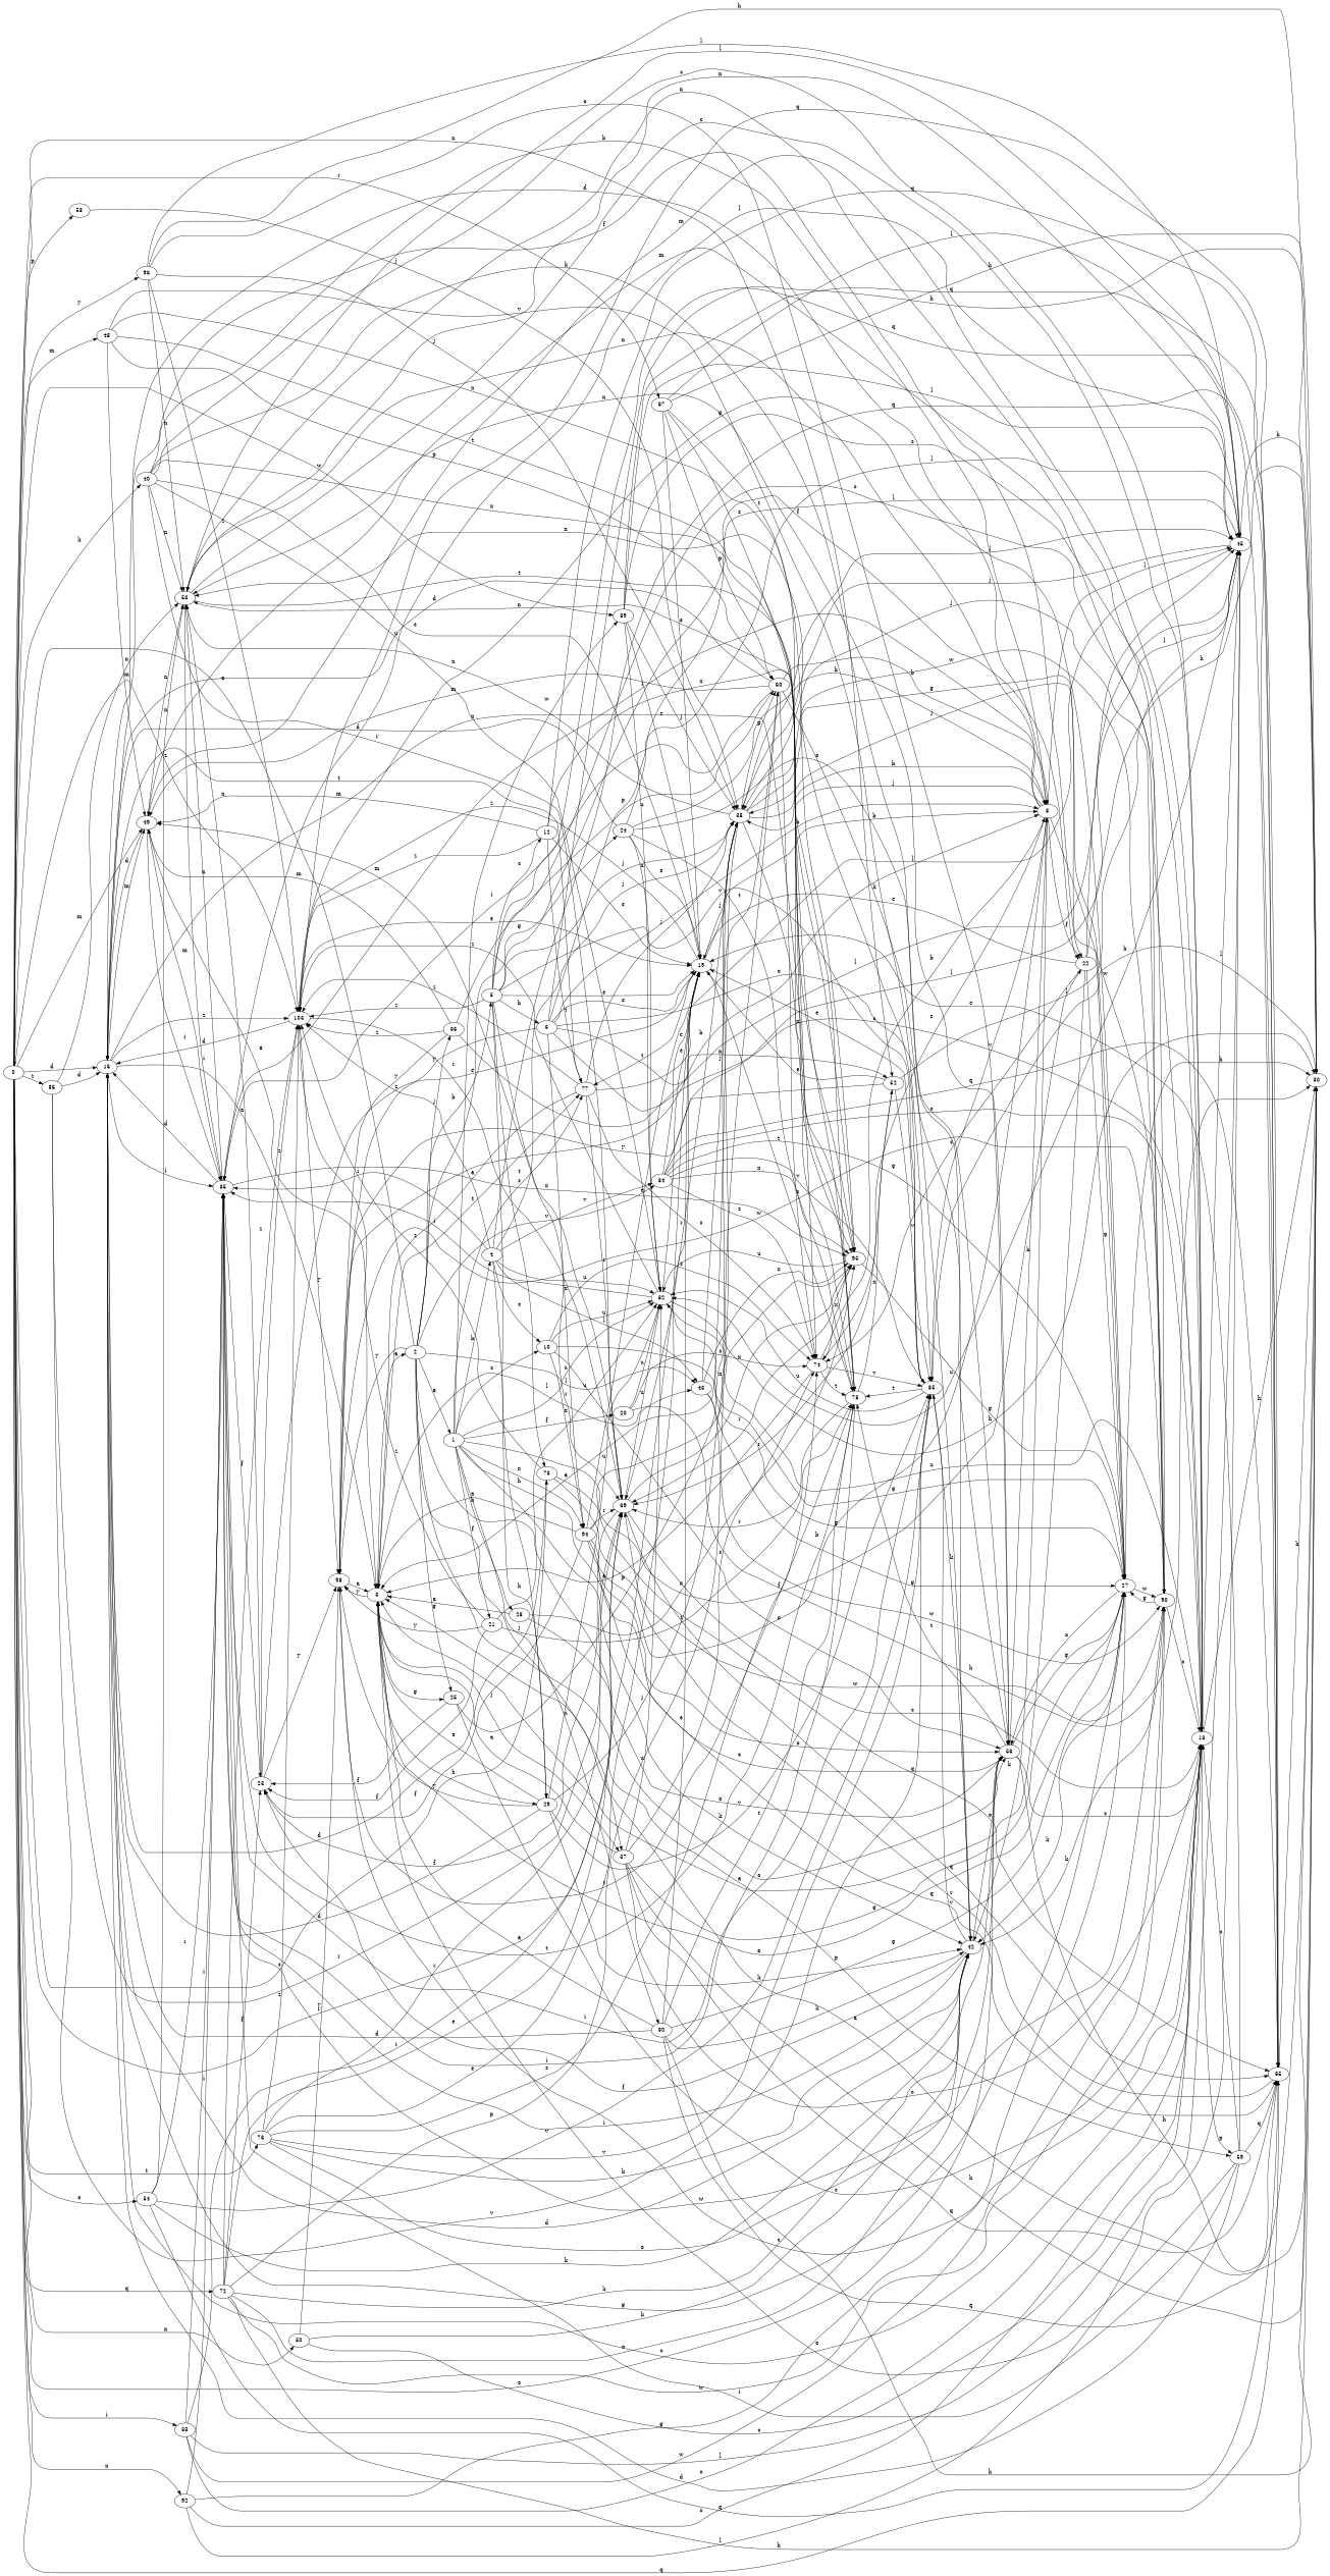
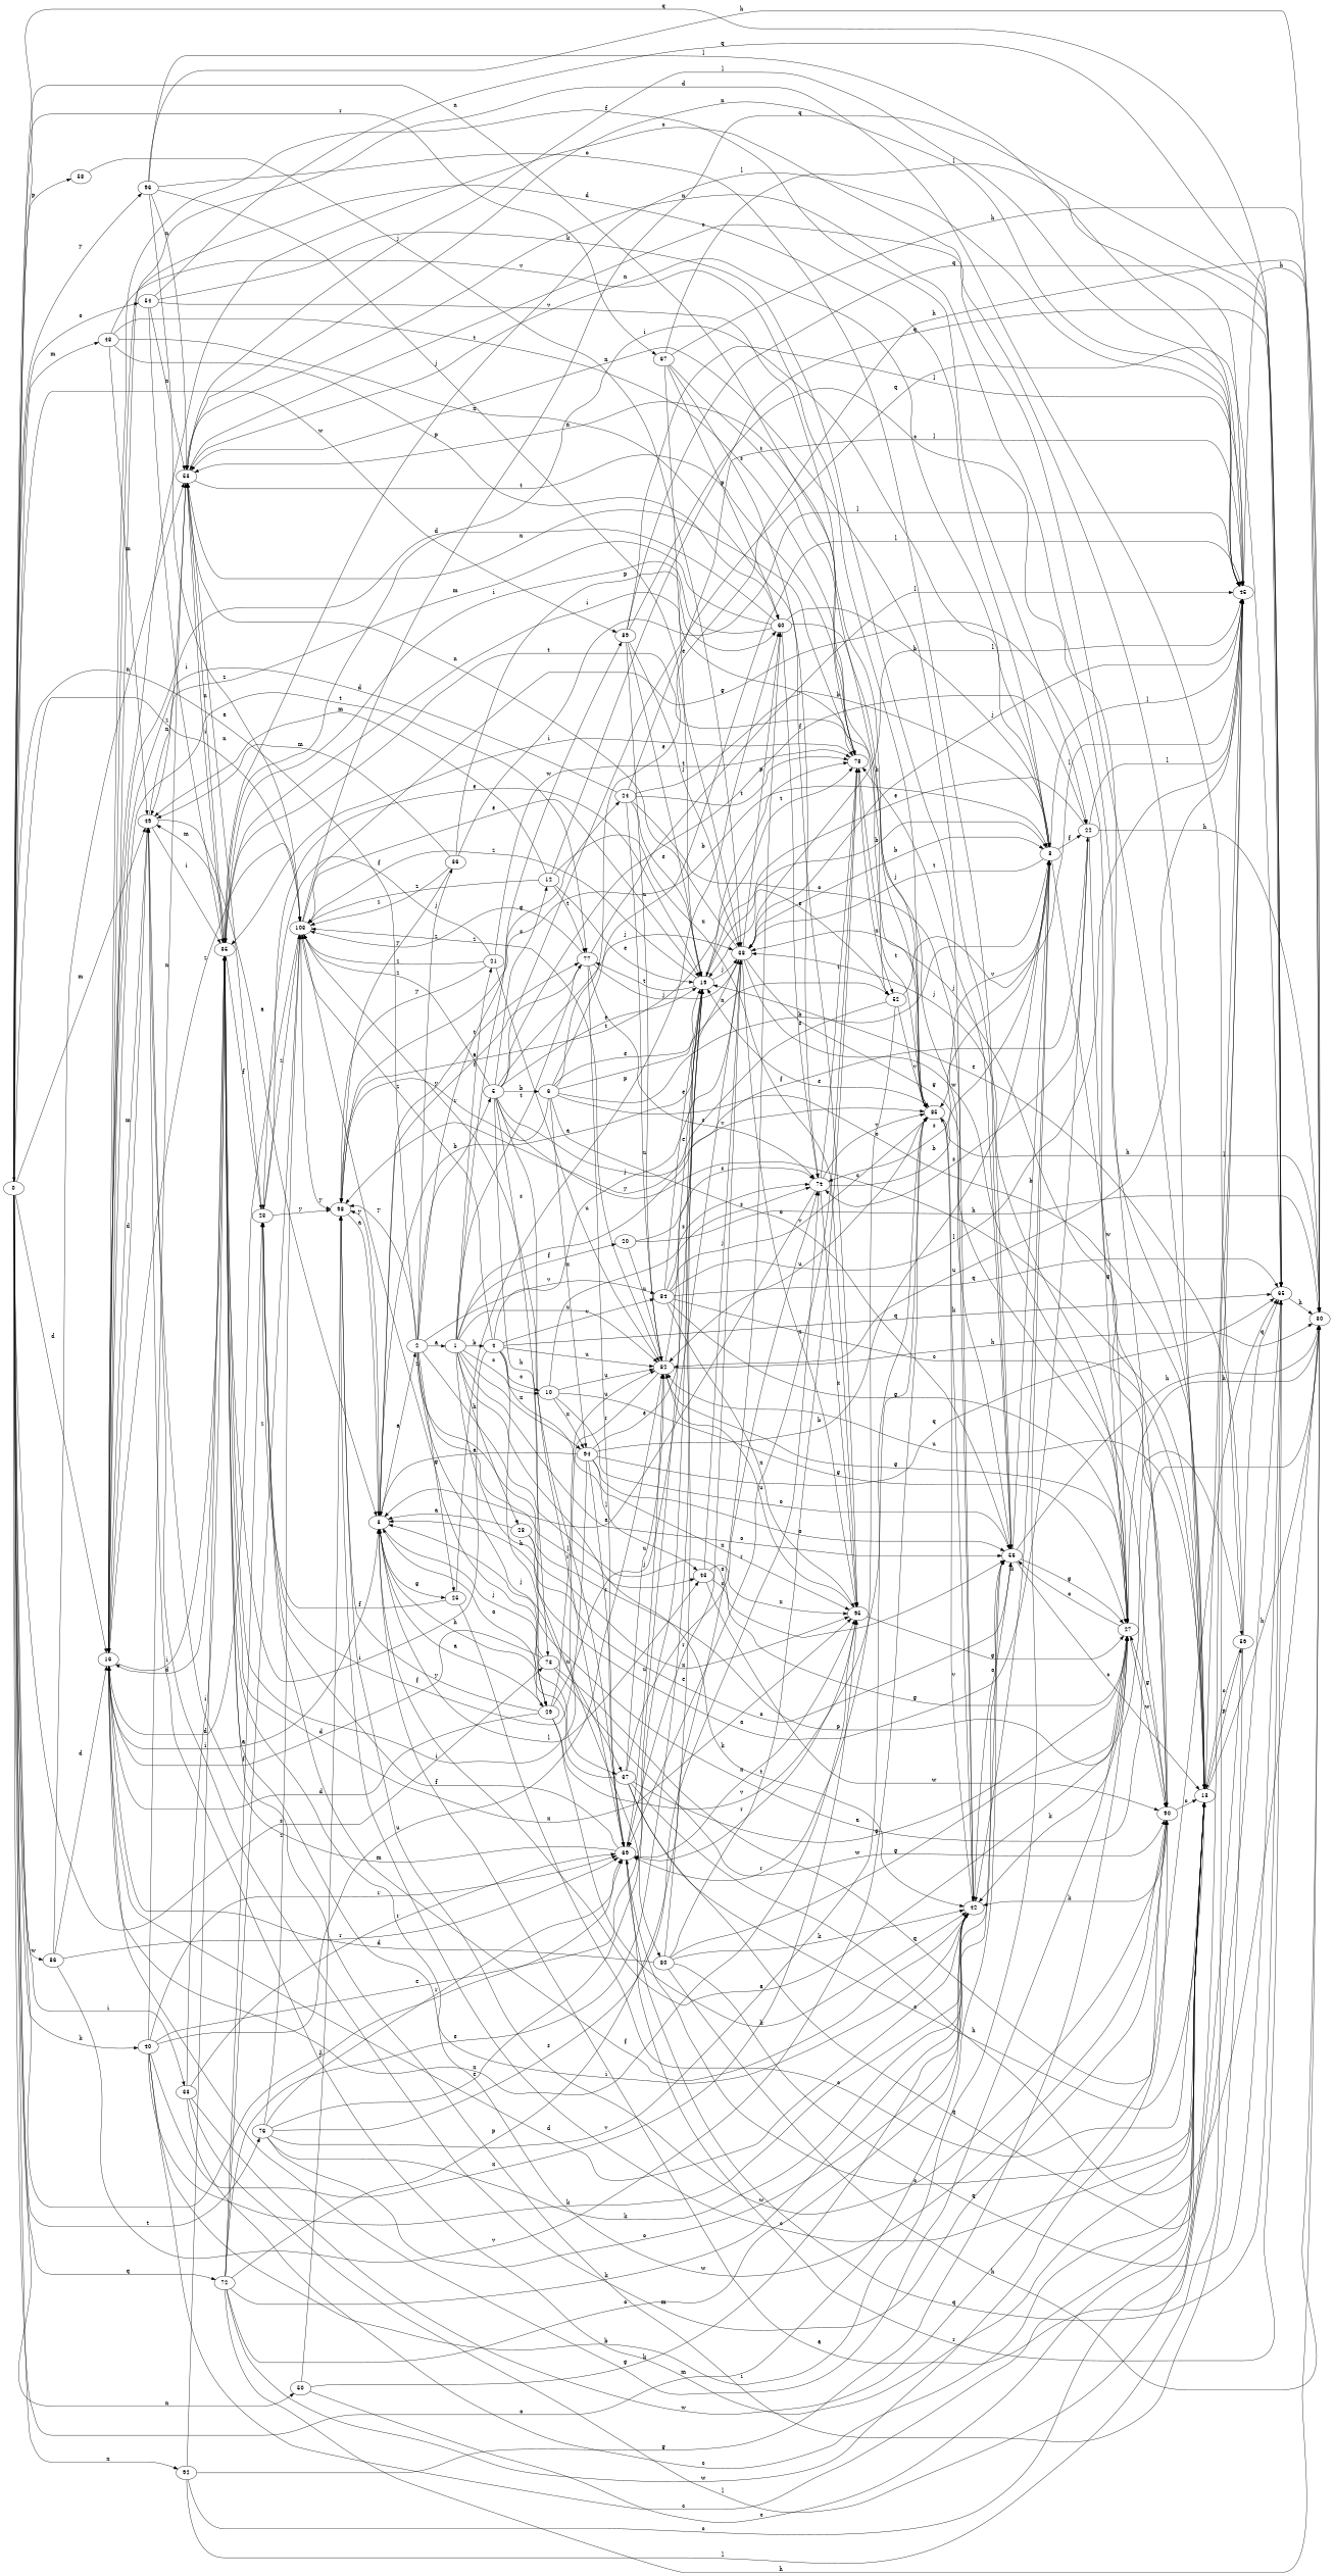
  strict digraph {
    rankdir=LR
    0
    16
    33
    40
    48
    49
    50
    52
    54
    56
    58
    n12 [label=72]
    65
    67
    69
    73
    76
    86
    89
    92
    96
    103
    22
    77
    3
    35
    13
    27
    95
    45
    90
    42
    82
    19
    8
    53
    85
    78
    60
    98
    30
    38
    23
    74
    1
    4
    10
    20
    21
    28
    80
    94
    43
    84
    29
    2
    5
    24
    25
    36
    37
    59
    6
    12
    0 -> 16 [label=d]
    0 -> 33 [label=i]
    0 -> 40 [label=k]
    0 -> 48 [label=m]
    0 -> 49 [label=m]
    0 -> 50 [label=n]
    0 -> 52 [label=n]
    0 -> 54 [label=o]
    0 -> 56 [label=o]
    0 -> 58 [label=p]
    0 -> n12 [label=q]
    0 -> 65 [label=q]
    0 -> 67 [label=r]
    0 -> 69 [label=r]
    0 -> 73 [label=s]
    0 -> 76 [label=t]
-   0 -> 86 [label=t]
+   0 -> 86 [label=w]
    0 -> 89 [label=w]
    0 -> 92 [label=x]
    0 -> 96 [label=y]
    0 -> 103 [label=z]
    16 -> 49 [label=m]
    16 -> 103 [label=z]
    16 -> 22 [label=f]
    16 -> 77 [label=t]
    16 -> 3 [label=a]
    16 -> 35 [label=i]
    16 -> 13 [label=c]
    16 -> 27 [label=g]
    16 -> 95 [label=x]
    33 -> 69 [label=r]
    33 -> 35 [label=i]
    33 -> 13 [label=c]
    33 -> 45 [label=l]
    33 -> 90 [label=w]
    40 -> 69 [label=r]
    40 -> 13 [label=c]
    40 -> 95 [label=x]
    40 -> 42 [label=k]
    40 -> 82 [label=u]
    40 -> 19 [label=e]
    40 -> 8 [label=b]
    40 -> 53 [label=n]
    48 -> 49 [label=m]
    48 -> 95 [label=x]
    48 -> 85 [label=v]
    48 -> 78 [label=t]
    48 -> 60 [label=p]
    49 -> 16 [label=d]
    49 -> 3 [label=a]
    49 -> 35 [label=i]
    49 -> 53 [label=n]
    50 -> 13 [label=c]
    50 -> 42 [label=k]
    50 -> 98 [label=y]
    52 -> 69 [label=r]
    52 -> 45 [label=l]
    52 -> 19 [label=e]
    52 -> 85 [label=v]
    52 -> 98 [label=y]
    54 -> 65 [label=q]
    54 -> 35 [label=i]
    54 -> 42 [label=k]
    54 -> 53 [label=n]
    54 -> 85 [label=v]
    56 -> 13 [label=c]
    56 -> 27 [label=g]
    56 -> 8 [label=b]
    56 -> 53 [label=n]
    56 -> 78 [label=t]
    56 -> 30 [label=h]
    58 -> 38 [label=j]
    n12 -> 56 [label=o]
    n12 -> 103 [label=z]
    n12 -> 90 [label=w]
    n12 -> 42 [label=k]
    n12 -> 19 [label=e]
    n12 -> 60 [label=p]
    n12 -> 30 [label=h]
    n12 -> 23 [label=f]
    65 -> 69 [label=r]
    65 -> 30 [label=h]
    67 -> 45 [label=l]
    67 -> 19 [label=e]
    67 -> 78 [label=t]
    67 -> 60 [label=p]
    67 -> 30 [label=h]
    67 -> 74 [label=s]
    69 -> 49 [label=m]
    69 -> 65 [label=q]
    69 -> 13 [label=c]
    69 -> 95 [label=x]
    69 -> 82 [label=u]
    69 -> 23 [label=f]
    73 -> 16 [label=d]
    73 -> 65 [label=q]
    73 -> 103 [label=z]
    73 -> 90 [label=w]
    76 -> 56 [label=o]
    76 -> 69 [label=r]
    76 -> 103 [label=z]
    76 -> 42 [label=k]
    76 -> 19 [label=e]
    76 -> 85 [label=v]
    76 -> 74 [label=s]
    86 -> 16 [label=d]
    86 -> 69 [label=r]
    86 -> 53 [label=n]
    86 -> 85 [label=v]
    89 -> 65 [label=q]
    89 -> 13 [label=c]
    89 -> 45 [label=l]
    89 -> 82 [label=u]
    89 -> 19 [label=e]
    89 -> 38 [label=j]
    92 -> 35 [label=i]
    92 -> 13 [label=c]
    92 -> 27 [label=g]
    92 -> 45 [label=l]
    96 -> 56 [label=o]
    96 -> 103 [label=z]
    96 -> 45 [label=l]
    96 -> 53 [label=n]
    96 -> 30 [label=h]
    96 -> 38 [label=j]
    103 -> 16 [label=d]
    103 -> 65 [label=q]
    103 -> 69 [label=r]
    103 -> 27 [label=g]
    103 -> 19 [label=e]
    103 -> 98 [label=y]
    22 -> 3 [label=a]
    22 -> 27 [label=g]
    22 -> 45 [label=l]
    22 -> 19 [label=e]
    22 -> 30 [label=h]
    22 -> 74 [label=s]
    77 -> 69 [label=r]
    77 -> 103 [label=z]
    77 -> 3 [label=a]
    77 -> 45 [label=l]
    77 -> 38 [label=j]
    77 -> 74 [label=s]
    3 -> 77 [label=t]
    3 -> 98 [label=y]
    3 -> 43 [label=l]
    3 -> 29 [label=h]
    3 -> 2 [label=a]
    3 -> 25 [label=g]
    3 -> 37 [label=j]
    35 -> 16 [label=d]
    35 -> 49 [label=m]
    35 -> 95 [label=x]
    35 -> 45 [label=l]
    35 -> 90 [label=w]
    35 -> 53 [label=n]
    35 -> 78 [label=t]
    35 -> 23 [label=f]
    13 -> 49 [label=m]
    13 -> 45 [label=l]
    13 -> 82 [label=u]
    13 -> 30 [label=h]
    13 -> 59 [label=p]
    27 -> 56 [label=o]
    27 -> 3 [label=a]
    27 -> 90 [label=w]
    27 -> 42 [label=k]
    27 -> 30 [label=h]
    27 -> 38 [label=j]
    95 -> 69 [label=r]
    95 -> 27 [label=g]
    95 -> 82 [label=u]
    45 -> 82 [label=u]
    45 -> 53 [label=n]
    45 -> 30 [label=h]
    45 -> 38 [label=j]
    90 -> 49 [label=m]
    90 -> 13 [label=c]
    90 -> 27 [label=g]
    90 -> 42 [label=k]
    90 -> 53 [label=n]
    90 -> 38 [label=j]
    42 -> 16 [label=d]
    42 -> 56 [label=o]
    42 -> 35 [label=i]
    42 -> 85 [label=v]
    42 -> 23 [label=f]
    82 -> 103 [label=z]
    82 -> 35 [label=i]
    82 -> 27 [label=g]
    82 -> 19 [label=e]
    82 -> 30 [label=h]
    19 -> 103 [label=z]
    19 -> 77 [label=t]
    19 -> 8 [label=b]
    19 -> 78 [label=t]
    19 -> 38 [label=j]
    8 -> 16 [label=d]
    8 -> 22 [label=f]
    8 -> 35 [label=i]
    8 -> 45 [label=l]
    8 -> 90 [label=w]
    8 -> 42 [label=k]
    8 -> 53 [label=n]
    8 -> 85 [label=v]
    8 -> 38 [label=j]
    8 -> 74 [label=s]
    53 -> 35 [label=i]
    53 -> 13 [label=c]
    53 -> 45 [label=l]
    53 -> 78 [label=t]
    85 -> 35 [label=i]
    85 -> 42 [label=k]
    85 -> 82 [label=u]
    85 -> 19 [label=e]
    85 -> 53 [label=n]
    85 -> 78 [label=t]
    85 -> 30 [label=h]
    78 -> 52 [label=x]
    78 -> 69 [label=r]
    78 -> 35 [label=i]
    78 -> 53 [label=n]
    60 -> 16 [label=d]
    60 -> 49 [label=m]
    60 -> 35 [label=i]
    60 -> 42 [label=k]
    60 -> 8 [label=b]
    60 -> 74 [label=s]
    98 -> 3 [label=a]
    98 -> 13 [label=c]
    98 -> 90 [label=w]
    98 -> 8 [label=b]
    98 -> 78 [label=t]
    30 -> 3 [label=a]
    38 -> 69 [label=r]
    38 -> 3 [label=a]
    38 -> 27 [label=g]
    38 -> 95 [label=x]
    38 -> 45 [label=l]
    38 -> 90 [label=w]
    38 -> 8 [label=b]
    38 -> 53 [label=n]
    38 -> 60 [label=p]
    23 -> 103 [label=z]
    23 -> 19 [label=e]
    23 -> 53 [label=n]
    23 -> 98 [label=y]
    74 -> 3 [label=a]
    74 -> 95 [label=x]
    74 -> 8 [label=b]
    74 -> 85 [label=v]
    74 -> 78 [label=t]
    1 -> 56 [label=o]
    1 -> 89 [label=w]
    1 -> 22 [label=f]
    1 -> 77 [label=t]
    1 -> 42 [label=k]
    1 -> 82 [label=u]
    1 -> 4 [label=b]
    1 -> 10 [label=c]
    1 -> 20 [label=f]
    1 -> 21 [label=f]
    1 -> 28 [label=h]
    1 -> 80 [label=u]
    1 -> 94 [label=x]
    4 -> 65 [label=q]
    4 -> 103 [label=z]
    4 -> 35 [label=i]
    4 -> 82 [label=u]
    4 -> 38 [label=j]
    4 -> 10 [label=c]
    4 -> 43 [label=l]
    4 -> 84 [label=v]
    4 -> 29 [label=h]
    10 -> 56 [label=o]
    10 -> 27 [label=g]
    10 -> 82 [label=u]
    10 -> 74 [label=s]
    10 -> 94 [label=x]
    20 -> 82 [label=u]
    20 -> 30 [label=h]
    20 -> 74 [label=s]
    21 -> 103 [label=z]
    21 -> 82 [label=u]
    21 -> 78 [label=t]
    21 -> 98 [label=y]
    21 -> 23 [label=f]
    28 -> 56 [label=o]
    28 -> 3 [label=a]
    28 -> 95 [label=x]
    80 -> 16 [label=d]
    80 -> 65 [label=q]
-   80 -> 3 [label=a]
    80 -> 27 [label=g]
    80 -> 42 [label=k]
    80 -> 19 [label=e]
    80 -> 78 [label=t]
    80 -> 30 [label=h]
    94 -> 56 [label=o]
    94 -> 65 [label=q]
    94 -> 69 [label=r]
    94 -> 3 [label=a]
    94 -> 95 [label=x]
    94 -> 19 [label=e]
    94 -> 8 [label=b]
    94 -> 23 [label=f]
    43 -> 27 [label=g]
    43 -> 95 [label=x]
    43 -> 90 [label=w]
    43 -> 38 [label=j]
    84 -> 65 [label=q]
    84 -> 13 [label=c]
    84 -> 27 [label=g]
    84 -> 95 [label=x]
    84 -> 45 [label=l]
    84 -> 19 [label=e]
    84 -> 85 [label=v]
    84 -> 74 [label=s]
    29 -> 16 [label=d]
    29 -> 3 [label=a]
    29 -> 42 [label=k]
    29 -> 82 [label=u]
    29 -> 85 [label=v]
    29 -> 98 [label=y]
    29 -> 38 [label=j]
    2 -> 0 [label=a]
    2 -> 56 [label=o]
    2 -> 98 [label=y]
    2 -> 1 [label=a]
    2 -> 43 [label=l]
    2 -> 84 [label=v]
    2 -> 5 [label=b]
    2 -> 24 [label=g]
    2 -> 25 [label=g]
    2 -> 36 [label=j]
    2 -> 37 [label=j]
    2 -> 59 [label=p]
    5 -> 65 [label=q]
    5 -> 69 [label=r]
    5 -> 73 [label=s]
    5 -> 103 [label=z]
    5 -> 22 [label=f]
    5 -> 13 [label=c]
    5 -> 19 [label=e]
    5 -> 85 [label=v]
    5 -> 38 [label=j]
    5 -> 29 [label=h]
    5 -> 6 [label=b]
    5 -> 12 [label=c]
    24 -> 16 [label=d]
    24 -> 56 [label=o]
    24 -> 45 [label=l]
    24 -> 82 [label=u]
    24 -> 19 [label=e]
    24 -> 8 [label=b]
    24 -> 78 [label=t]
    25 -> 13 [label=c]
    25 -> 60 [label=p]
    25 -> 23 [label=f]
    36 -> 49 [label=m]
    36 -> 103 [label=z]
    36 -> 45 [label=l]
    36 -> 60 [label=p]
    36 -> 98 [label=y]
    37 -> 65 [label=q]
    37 -> 3 [label=a]
    37 -> 13 [label=c]
    37 -> 27 [label=g]
    37 -> 82 [label=u]
    37 -> 30 [label=h]
    37 -> 74 [label=s]
    59 -> 16 [label=d]
    59 -> 65 [label=q]
    59 -> 3 [label=a]
    59 -> 35 [label=i]
    59 -> 13 [label=c]
    59 -> 19 [label=e]
    6 -> 52 [label=n]
    6 -> 56 [label=o]
    6 -> 13 [label=c]
    6 -> 45 [label=l]
    6 -> 19 [label=e]
    6 -> 8 [label=b]
    6 -> 98 [label=y]
    6 -> 30 [label=h]
    6 -> 94 [label=x]
    12 -> 49 [label=m]
    12 -> 65 [label=q]
    12 -> 103 [label=z]
    12 -> 77 [label=t]
    12 -> 95 [label=x]
    12 -> 19 [label=e]
  }
